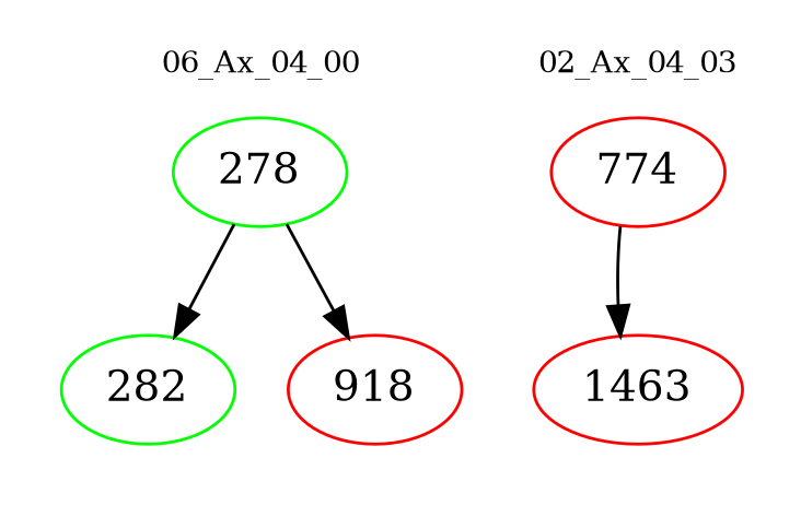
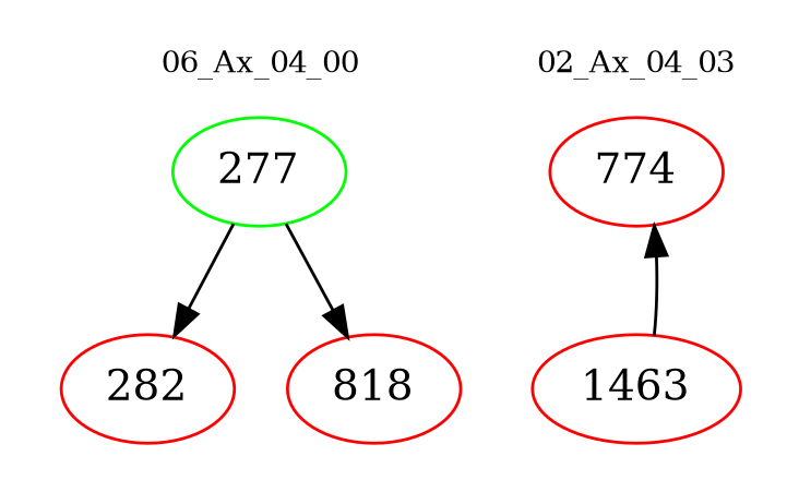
  digraph {
    node [color=red]
    edge [color=black]
-   n1 [color=green label=278]
-   n2 [color=green label=282]
-   n3 [label=918]
+   n1 [color=green label=277]
+   n2 [label=282]
+   n3 [label=818]
    n4 [label=774]
    n5 [label=1463]
    subgraph cluster_1 {
      color=white
      fontsize=10
      label="06_Ax_04_00"
      n1
      n2
      n3
    }
    subgraph cluster_2 {
      color=white
      fontsize=10
      label="02_Ax_04_03"
      n4
      n5
    }
    n1 -> n2
    n1 -> n3
-   n4 -> n5
+   n5 -> n4
  }
